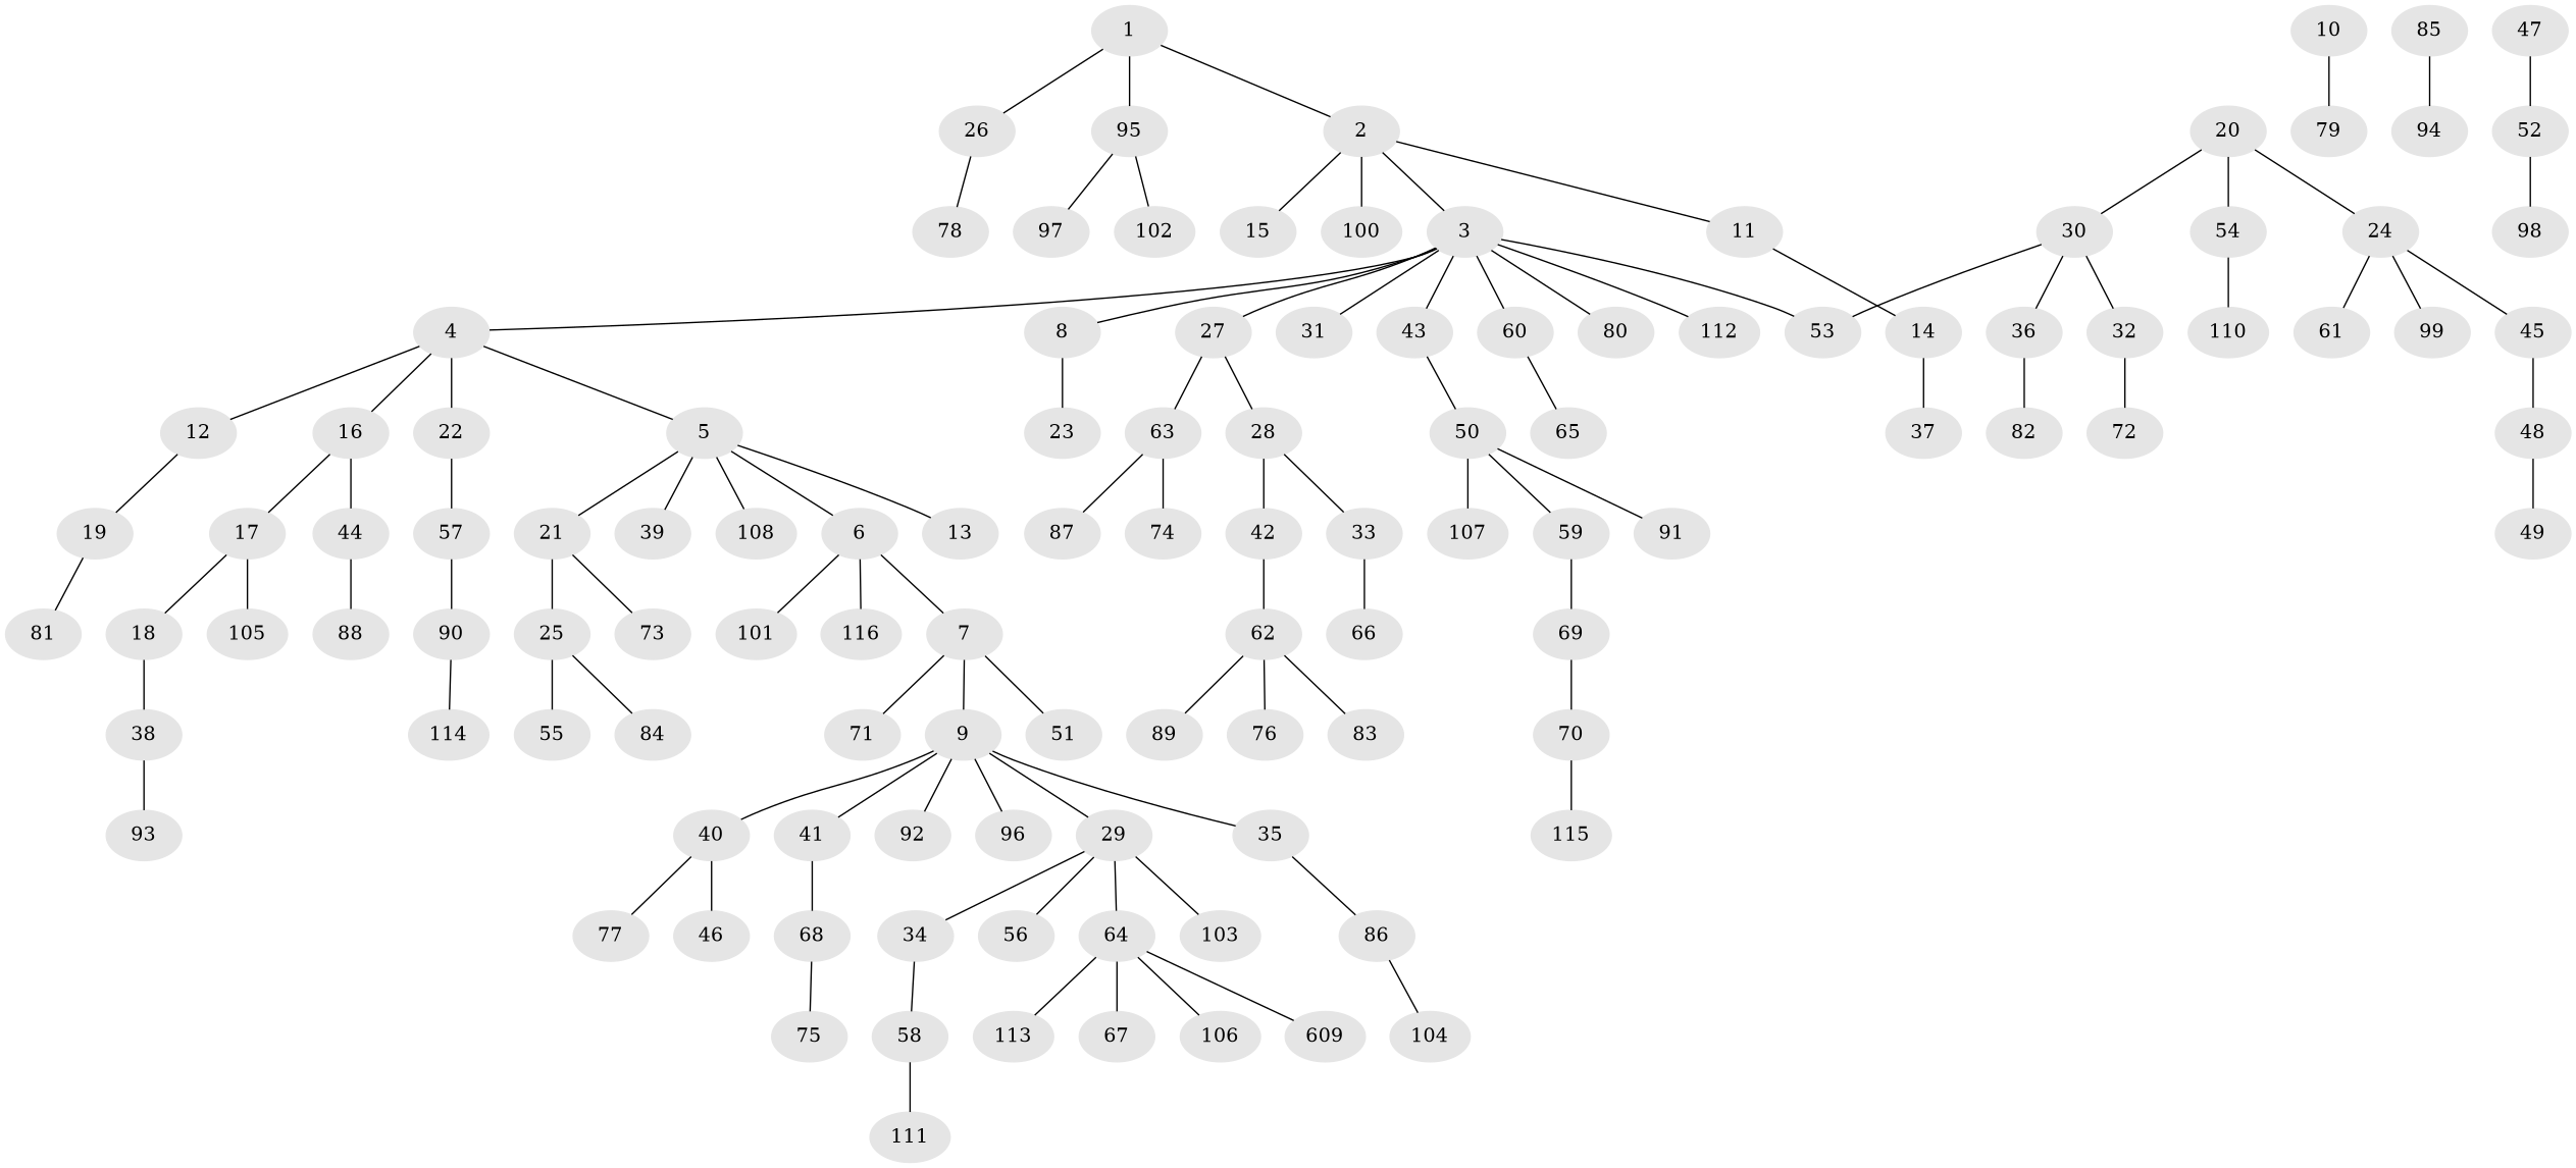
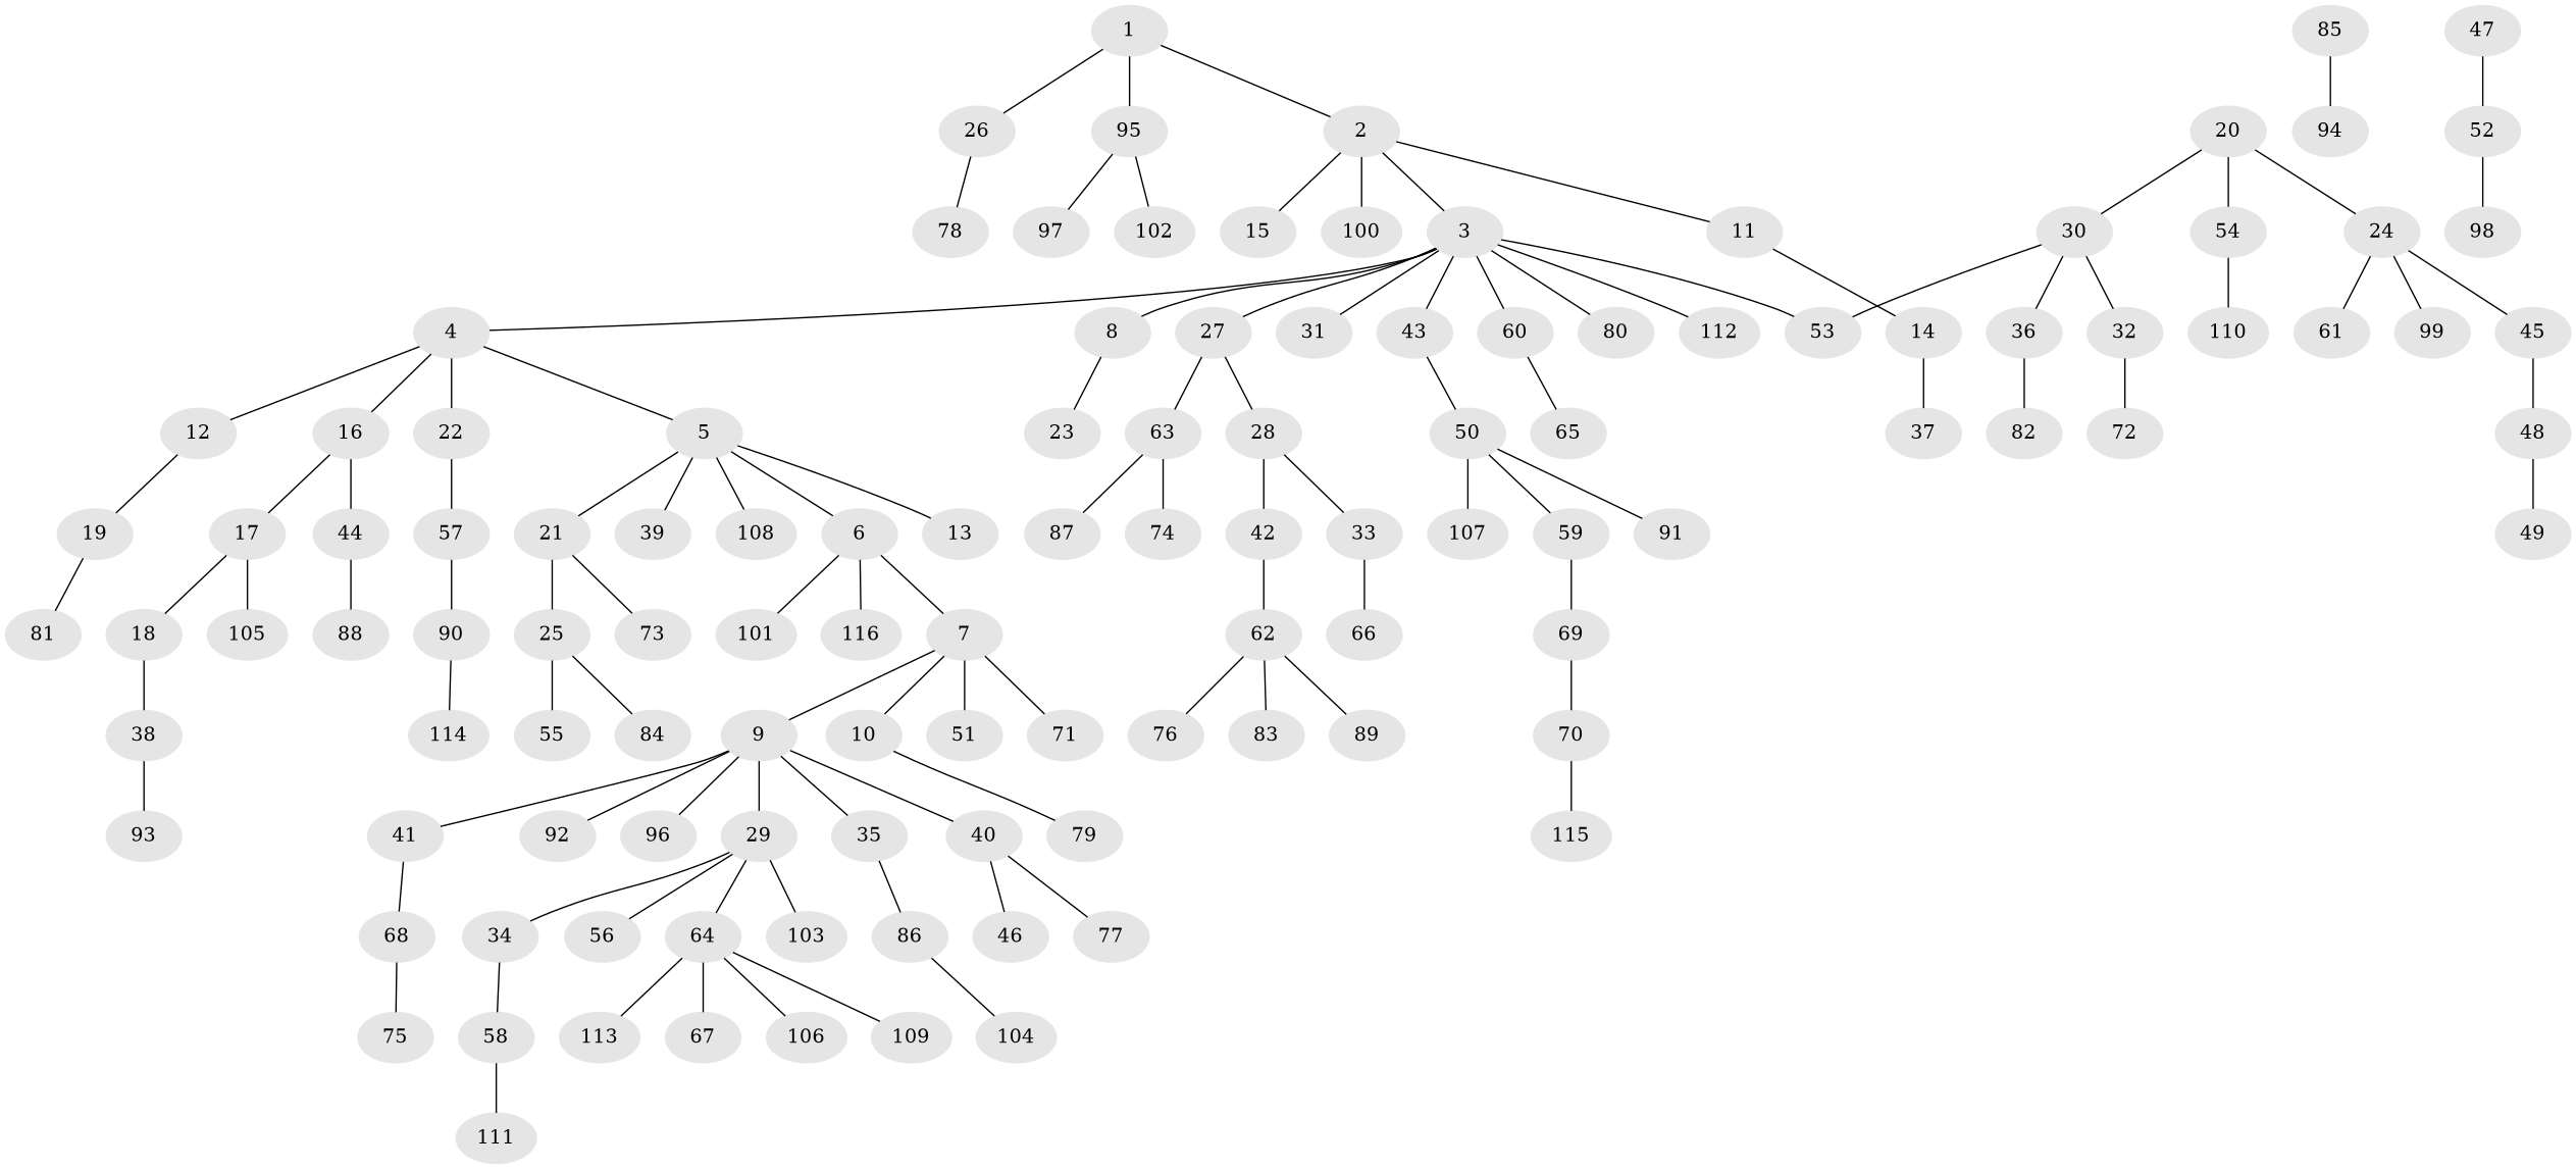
  graph {
    fontname="DejaVu Serif"
    node [color=gray90 fontname="DejaVu Serif" style=filled]
    edge [fontname="DejaVu Serif"]
    1
    2
    26
    95
    3
    11
    15
    100
    78
    97
    102
    4
    8
    27
    31
    43
    60
    80
    112
    53
    14
    5
    12
    16
    22
    23
    20
    24
    30
    54
    28
    63
    50
    65
    6
    13
    21
    39
    108
    19
    17
    44
    57
    7
    101
    116
    25
    73
    9
    10
    51
    71
    29
    35
    40
    41
    92
    96
    79
    34
    56
    64
    103
    86
    46
    77
    68
    37
    81
    18
    105
    88
    38
    93
    45
    61
    99
    32
    36
    110
    55
    84
    90
    48
    85
    94
    33
    42
    74
    87
    66
    62
    58
    67
    106
-   109 [label=609]
+   109
    113
    72
    82
    111
    104
    75
    76
    83
    89
    47
    52
    59
    91
    107
    49
    98
    69
    114
    70
    115
    1 -- 2
    1 -- 26
    1 -- 95
    2 -- 3
    2 -- 11
    2 -- 15
    2 -- 100
    26 -- 78
    95 -- 97
    95 -- 102
    3 -- 4
    3 -- 8
    3 -- 27
    3 -- 31
    3 -- 43
    3 -- 60
    3 -- 80
    3 -- 112
    3 -- 53
    11 -- 14
    4 -- 5
    4 -- 12
    4 -- 16
    4 -- 22
    8 -- 23
    27 -- 28
    27 -- 63
    43 -- 50
    60 -- 65
    14 -- 37
    5 -- 6
    5 -- 13
    5 -- 21
    5 -- 39
    5 -- 108
    12 -- 19
    16 -- 17
    16 -- 44
    22 -- 57
    20 -- 24
    20 -- 30
    20 -- 54
    24 -- 45
    24 -- 61
    24 -- 99
    30 -- 53
    30 -- 32
    30 -- 36
    54 -- 110
    28 -- 33
    28 -- 42
    63 -- 74
    63 -- 87
    50 -- 59
    50 -- 91
    50 -- 107
    6 -- 7
    6 -- 101
    6 -- 116
    21 -- 25
    21 -- 73
    19 -- 81
    17 -- 18
    17 -- 105
    44 -- 88
    57 -- 90
    7 -- 9
+   7 -- 10
    7 -- 51
    7 -- 71
    25 -- 55
    25 -- 84
    9 -- 29
    9 -- 35
    9 -- 40
    9 -- 41
    9 -- 92
    9 -- 96
    10 -- 79
    29 -- 34
    29 -- 56
    29 -- 64
    29 -- 103
    35 -- 86
    40 -- 46
    40 -- 77
    41 -- 68
    34 -- 58
    64 -- 67
    64 -- 106
    64 -- 109
    64 -- 113
    86 -- 104
    68 -- 75
    18 -- 38
    38 -- 93
    45 -- 48
    32 -- 72
    36 -- 82
    90 -- 114
    48 -- 49
    85 -- 94
    33 -- 66
    42 -- 62
    62 -- 76
    62 -- 83
    62 -- 89
    58 -- 111
    47 -- 52
    52 -- 98
    59 -- 69
    69 -- 70
    70 -- 115
  }
